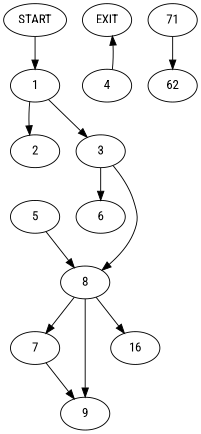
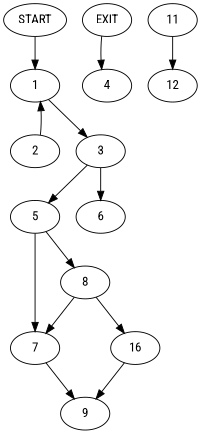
  digraph {
    fontname="Roboto Condensed"
    node [fontname="Roboto Condensed"]
    edge [fontname="Roboto Condensed"]
    n1 [label=START]
    1
    2
    3
    n5 [label=EXIT]
    5
    6
    4
    7
    8
    9
    n12 [label=16]
-   11 [label=71]
-   12 [label=62]
+   11
+   12
    n1 -> 1
-   1 -> 2
+   2 -> 1
    1 -> 3
-   3 -> 8
+   3 -> 5
    3 -> 6
+   5 -> 7
    5 -> 8
-   4 -> n5
+   n5 -> 4
    7 -> 9
    8 -> 7
    8 -> n12
-   8 -> 9
+   n12 -> 9
    11 -> 12
  }
